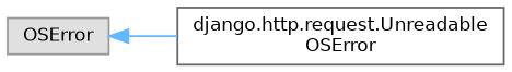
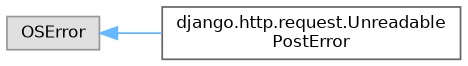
  digraph {
    rankdir=LR
    node [fontname=Helvetica fontsize=10 shape=box style=filled]
    n1 [color=grey60 fillcolor="#E0E0E0" height=0.2 label=OSError width=0.4]
-   n2 [color=grey40 fillcolor=white height=0.2 label="django.http.request.Unreadable\lOSError" width=0.4]
+   n2 [color=grey40 fillcolor=white height=0.2 label="django.http.request.Unreadable\lPostError" width=0.4]
    n1 -> n2 [color=steelblue1 dir=back fontname=Helvetica fontsize=10 labelfontname=Helvetica labelfontsize=10 style=solid]
  }
